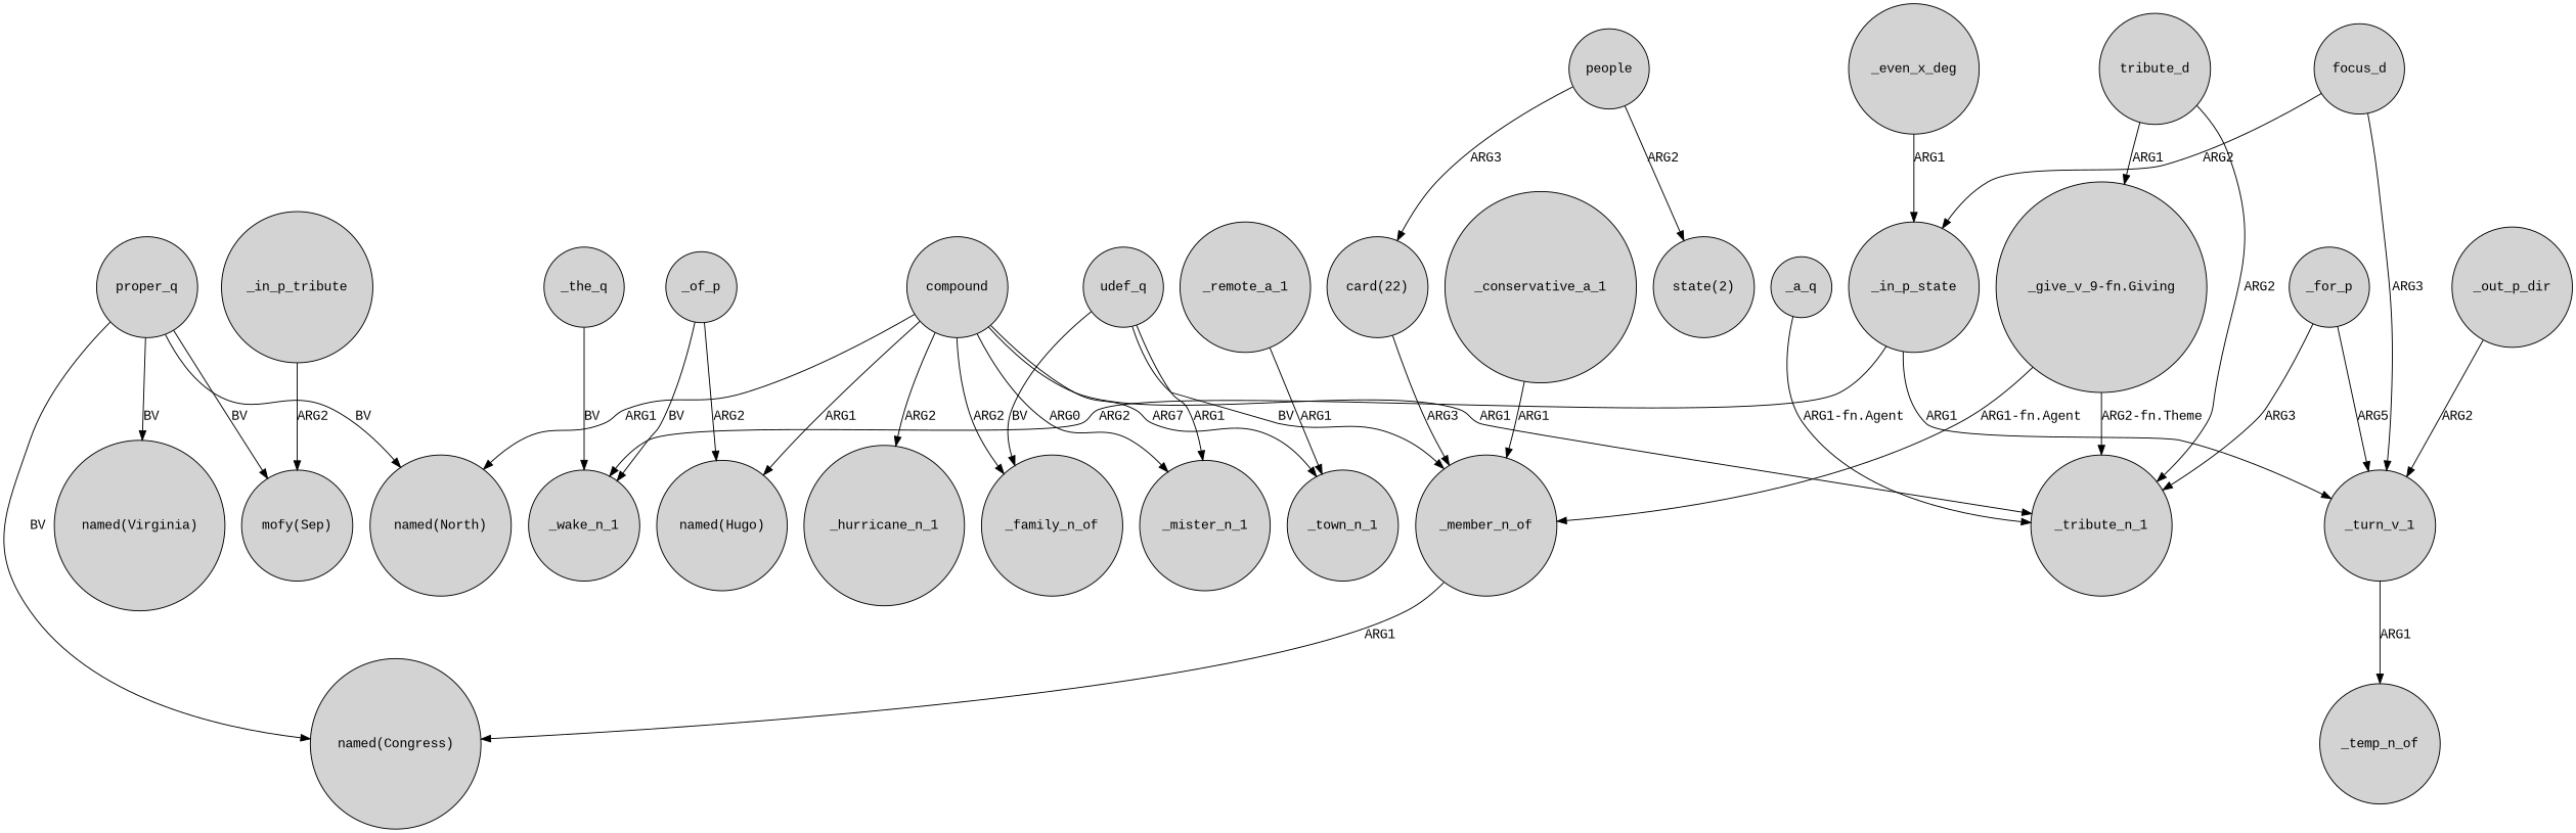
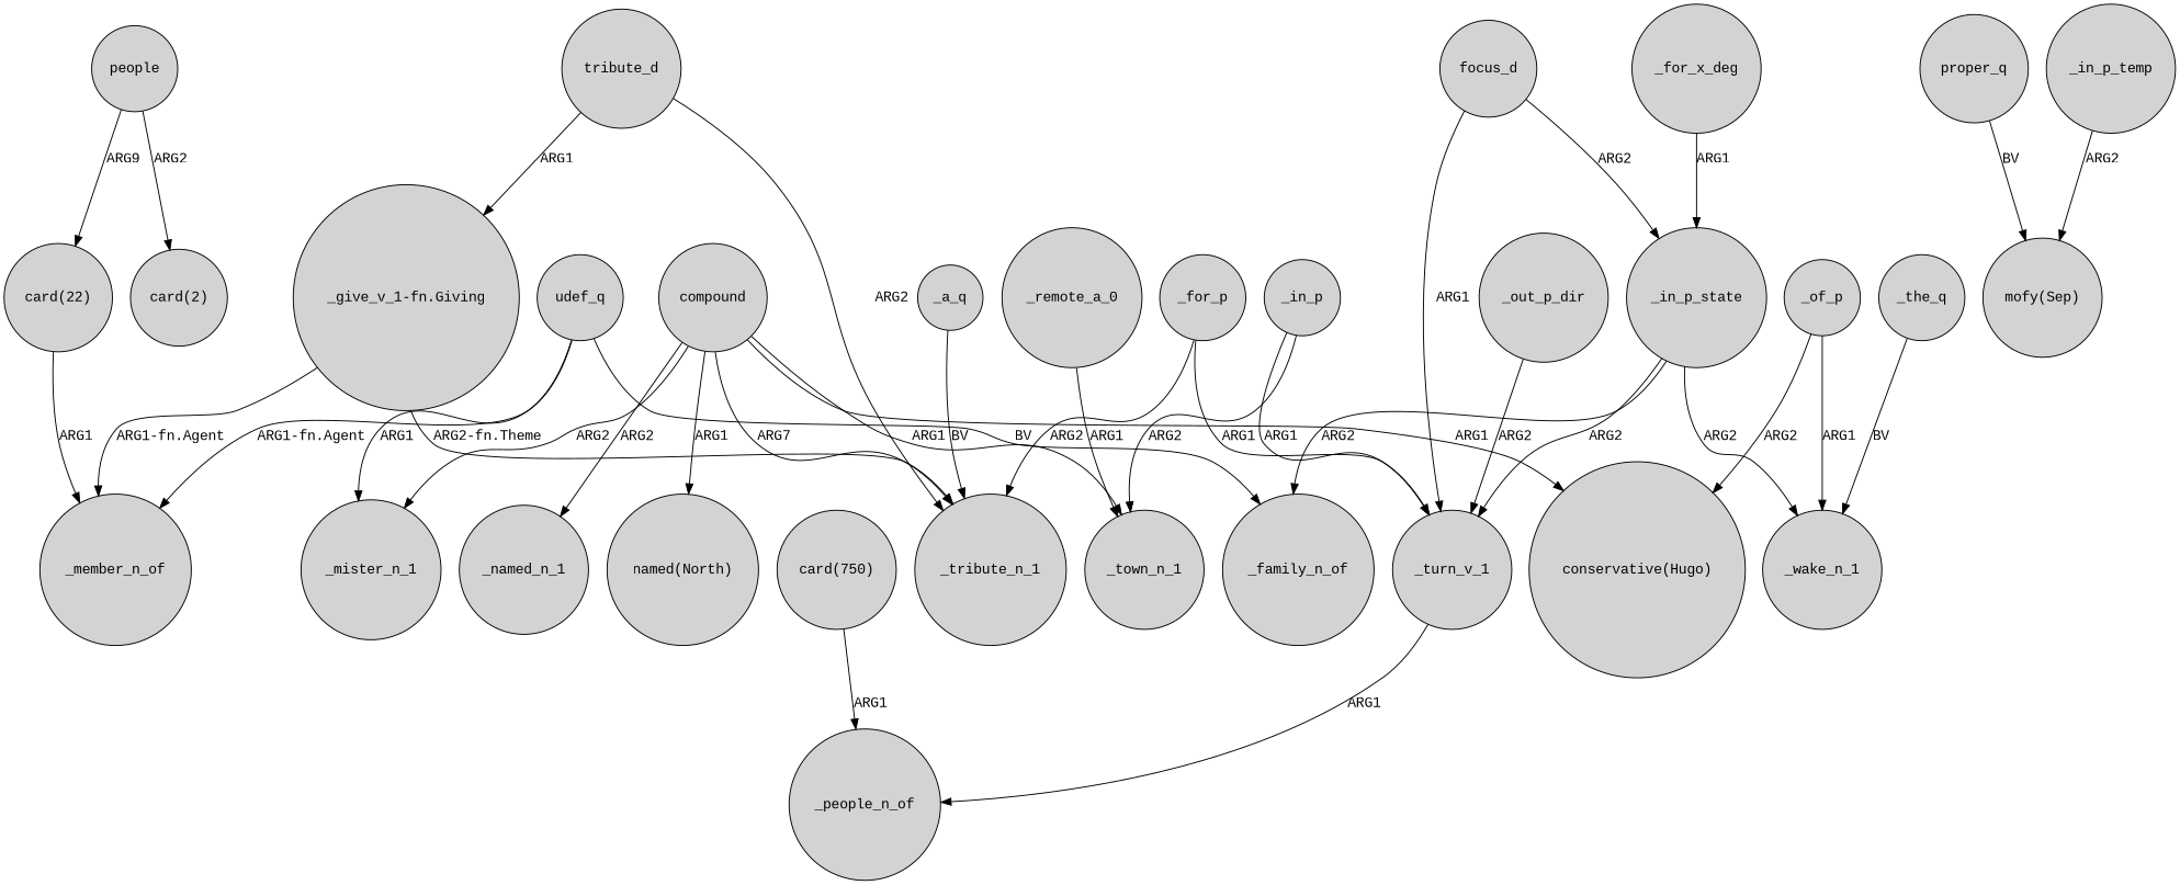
  digraph {
    fontname="Liberation Mono"
    node [fontname="Liberation Mono" shape=circle style=filled]
    edge [fontname="Liberation Mono"]
-   "_give_v_1-fn.Giving" [label="_give_v_9-fn.Giving"]
+   "_give_v_1-fn.Giving"
    _member_n_of
    _tribute_n_1
-   "named(Congress)"
    proper_q
    "named(North)"
-   "named(Virginia)"
    "mofy(Sep)"
    _the_q
    _wake_n_1
    compound
-   "named(Hugo)"
+   "named(Hugo)" [label="conservative(Hugo)"]
    _mister_n_1
    _family_n_of
    _town_n_1
-   _hurricane_n_1
+   _hurricane_n_1 [label=_named_n_1]
    _in_p_state
    _turn_v_1
-   _people_n_of [label=_temp_n_of]
+   _people_n_of
+   _in_p
    _for_p
    _of_p
    focus_d
-   _even_x_deg
+   _even_x_deg [label=_for_x_deg]
    udef_q
    _a_q
-   _in_p_temp [label=_in_p_tribute]
+   _in_p_temp
    n28 [label="card(22)"]
    n29 [label=people]
-   "card(2)" [label="state(2)"]
-   _conservative_a_1
+   "card(2)"
+   "card(750)"
    _out_p_dir
    n34 [label=tribute_d]
-   _remote_a_1
+   _remote_a_1 [label=_remote_a_0]
    "_give_v_1-fn.Giving" -> _member_n_of [label="ARG1-fn.Agent"]
    "_give_v_1-fn.Giving" -> _tribute_n_1 [label="ARG2-fn.Theme"]
-   _member_n_of -> "named(Congress)" [label=ARG1]
-   proper_q -> "named(Congress)" [label=BV]
-   proper_q -> "named(North)" [label=BV]
-   proper_q -> "named(Virginia)" [label=BV]
    proper_q -> "mofy(Sep)" [label=BV]
    _the_q -> _wake_n_1 [label=BV]
-   compound -> _tribute_n_1 [label=ARG1]
+   compound -> _tribute_n_1 [label=ARG7]
    compound -> "named(North)" [label=ARG1]
    compound -> "named(Hugo)" [label=ARG1]
-   compound -> _mister_n_1 [label=ARG0]
-   compound -> _family_n_of [label=ARG2]
-   compound -> _town_n_1 [label=ARG7]
+   compound -> _mister_n_1 [label=ARG2]
+   _in_p_state -> _family_n_of [label=ARG2]
+   compound -> _town_n_1 [label=ARG1]
    compound -> _hurricane_n_1 [label=ARG2]
    _in_p_state -> _wake_n_1 [label=ARG2]
-   _in_p_state -> _turn_v_1 [label=ARG1]
+   _in_p_state -> _turn_v_1 [label=ARG2]
    _turn_v_1 -> _people_n_of [label=ARG1]
-   _for_p -> _tribute_n_1 [label=ARG3]
-   _for_p -> _turn_v_1 [label=ARG5]
-   _of_p -> _wake_n_1 [label=BV]
+   _in_p -> _town_n_1 [label=ARG2]
+   _in_p -> _turn_v_1 [label=ARG1]
+   _for_p -> _tribute_n_1 [label=ARG2]
+   _for_p -> _turn_v_1 [label=ARG1]
+   _of_p -> _wake_n_1 [label=ARG1]
    _of_p -> "named(Hugo)" [label=ARG2]
    focus_d -> _in_p_state [label=ARG2]
-   focus_d -> _turn_v_1 [label=ARG3]
+   focus_d -> _turn_v_1 [label=ARG1]
    _even_x_deg -> _in_p_state [label=ARG1]
-   udef_q -> _member_n_of [label=BV]
+   udef_q -> _member_n_of [label="ARG1-fn.Agent"]
    udef_q -> _mister_n_1 [label=ARG1]
    udef_q -> _family_n_of [label=BV]
-   _a_q -> _tribute_n_1 [label="ARG1-fn.Agent"]
+   _a_q -> _tribute_n_1 [label=BV]
    _in_p_temp -> "mofy(Sep)" [label=ARG2]
-   n28 -> _member_n_of [label=ARG3]
-   n29 -> n28 [label=ARG3]
+   n28 -> _member_n_of [label=ARG1]
+   n29 -> n28 [label=ARG9]
    n29 -> "card(2)" [label=ARG2]
-   _conservative_a_1 -> _member_n_of [label=ARG1]
+   "card(750)" -> _people_n_of [label=ARG1]
    _out_p_dir -> _turn_v_1 [label=ARG2]
    n34 -> "_give_v_1-fn.Giving" [label=ARG1]
    n34 -> _tribute_n_1 [label=ARG2]
    _remote_a_1 -> _town_n_1 [label=ARG1]
  }
